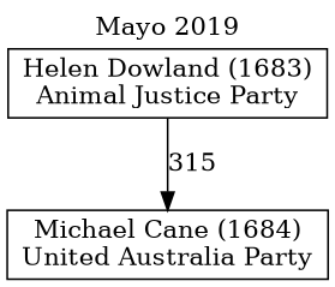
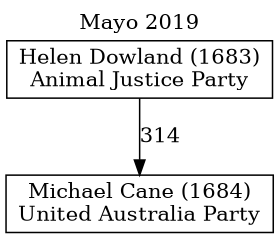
  digraph {
    label="Mayo 2019"
    labelloc=t
    mclimit=10
    node [shape=box]
    n1 [label="Michael Cane (1684)\nUnited Australia Party"]
    n2 [label="Helen Dowland (1683)\nAnimal Justice Party"]
-   n2 -> n1 [label=315]
+   n2 -> n1 [label=314]
  }
